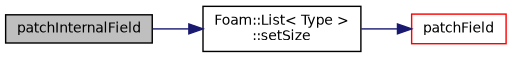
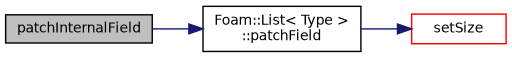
  digraph {
    rankdir=LR
    node [color=black fontname=Helvetica fontsize=10 shape=record]
    edge [color=midnightblue fontname=Helvetica fontsize=10 labelfontname=Helvetica labelfontsize=10 style=solid]
    n1 [fillcolor=grey75 fontcolor=black height=0.2 label=patchInternalField style=filled width=0.4]
-   n2 [height=0.2 label="Foam::List\< Type \>\l::setSize" width=0.4]
-   n3 [color=red height=0.2 label=patchField width=0.4]
+   n2 [height=0.2 label="Foam::List\< Type \>\l::patchField" width=0.4]
+   n3 [color=red height=0.2 label=setSize width=0.4]
    n1 -> n2
    n2 -> n3
  }
